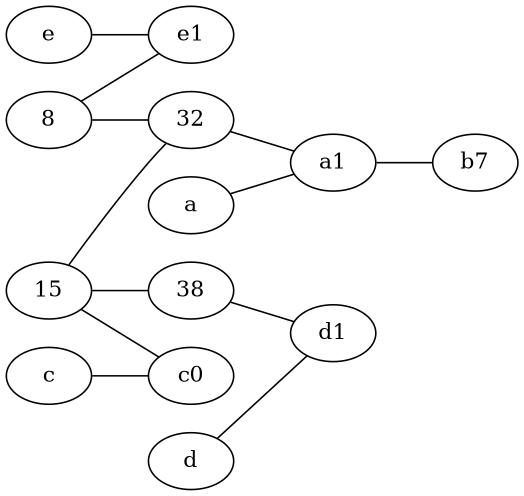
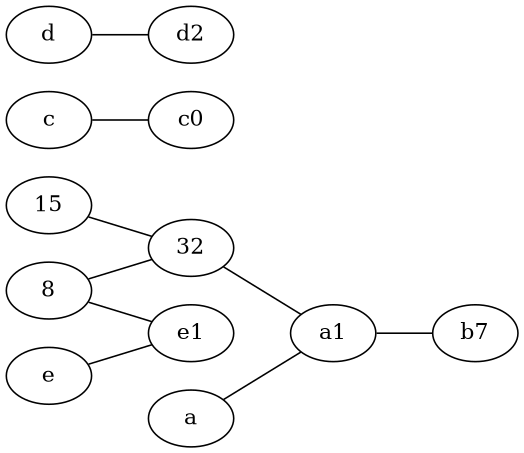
  graph {
    rankdir=LR
    node [labelfontsize=50]
    n1 [label=8]
    32
    e1
    a1
    15
-   38
    n7 [label=c0]
-   d1
+   d1 [label=d2]
    n9 [label=b7]
    c
    e
    d
    a
    n1 -- 32
    n1 -- e1
    32 -- a1
    a1 -- n9
    15 -- 32
-   15 -- 38
-   15 -- n7
-   38 -- d1
    c -- n7
    e -- e1
    d -- d1
    a -- a1
  }
